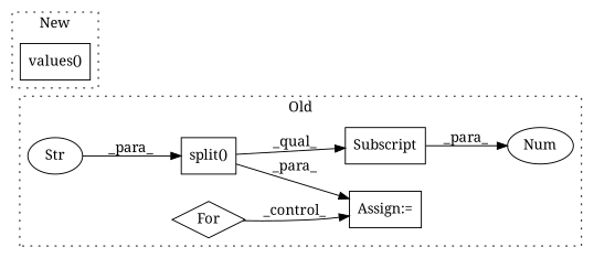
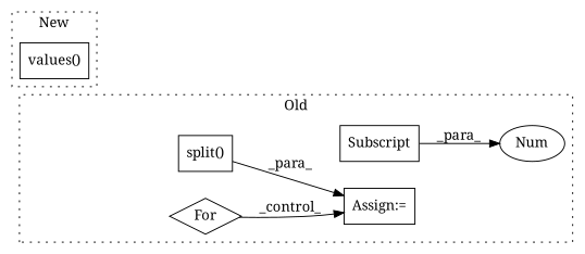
  digraph {
    fontname="Noto Serif"
    rankdir=LR
    node [a=75 fontname="Noto Serif" shape=box]
    edge [fontname="Noto Serif"]
    n1 [l="45,1" label="split()" s="1092,1140"]
    n2 [a=68 l=30 label="Assign:=" s=1171]
-   n3 [a=66 l=3 label=Str s=1137 shape=ellipse]
    n4 [a=63 l="52,0" label=Subscript s="1092,0"]
    n5 [a=107 l="4,14" label=For s="953,990" shape=diamond]
    n6 [a=76 l=1 label=Num s=1142 shape=ellipse]
    n7 [l=29 label="values()" s=1942]
    subgraph cluster_1 {
      label=Old
      style=dotted
      n1
      n2
-     n3
      n4
      n5
      n6
    }
    subgraph cluster_2 {
      label=New
      style=dotted
      n7
    }
    n1 -> n2 [label=_para_]
-   n1 -> n4 [label=_qual_]
-   n3 -> n1 [label=_para_]
    n4 -> n6 [label=_para_]
    n5 -> n2 [label=_control_]
  }
